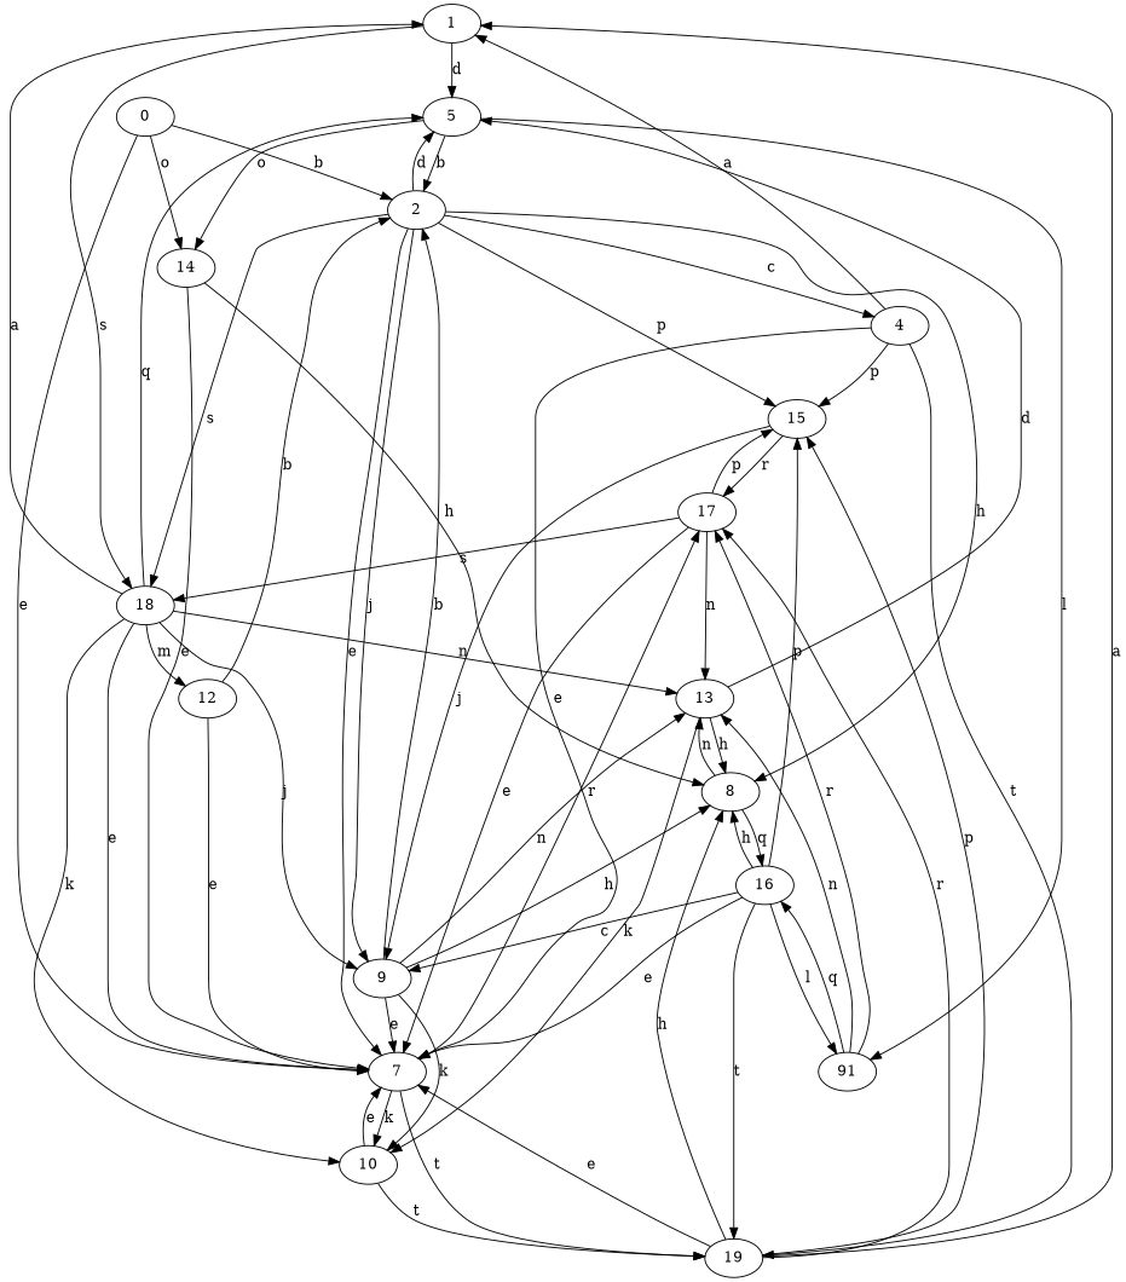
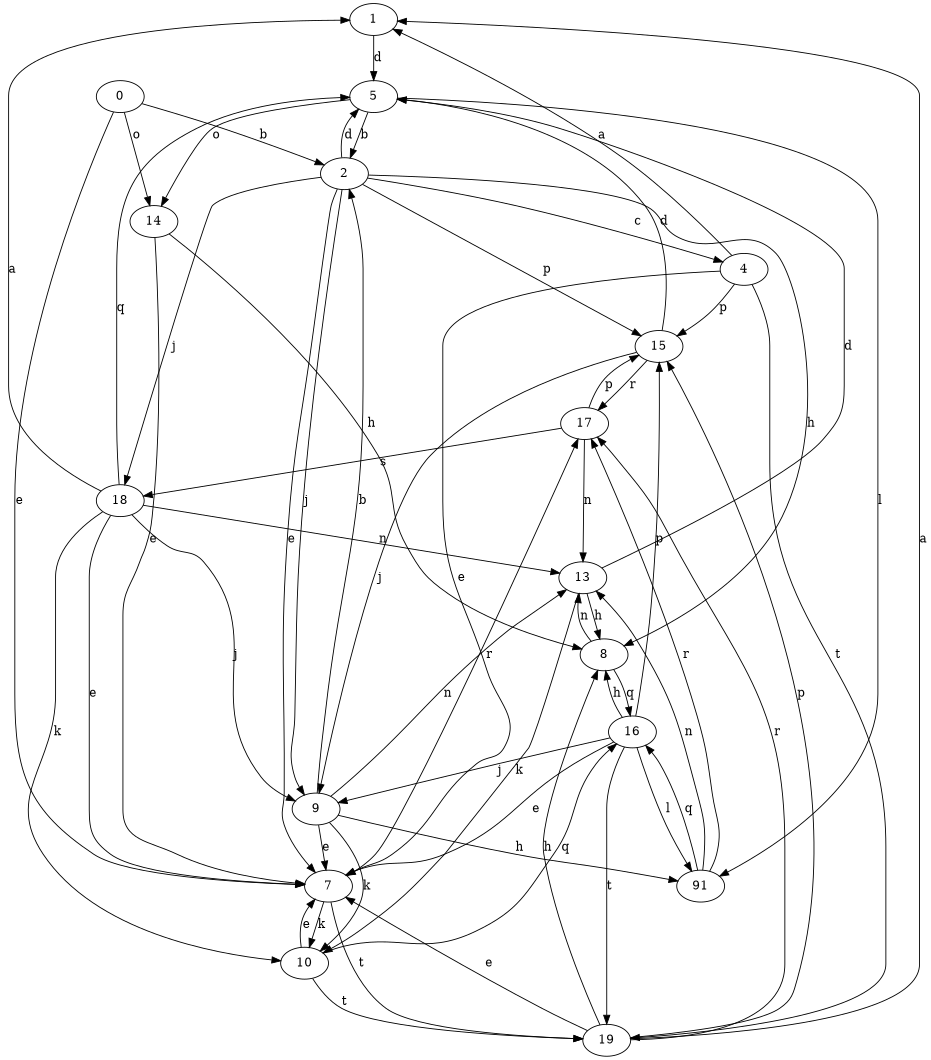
  strict digraph {
    1
    5
    18
    2
    14
    n6 [label=91]
    7
    9
-   12
    10
    13
    4
    8
    15
    19
    17
    16
    0
    1 -> 5 [label=d]
-   1 -> 18 [label=s]
    5 -> 2 [label=b]
    5 -> 14 [label=o]
    5 -> n6 [label=l]
    18 -> 1 [label=a]
    18 -> 5 [label=q]
    18 -> 7 [label=e]
    18 -> 9 [label=j]
-   18 -> 12 [label=m]
    18 -> 10 [label=k]
    18 -> 13 [label=n]
    2 -> 5 [label=d]
-   2 -> 18 [label=s]
+   2 -> 18 [label=j]
    2 -> 7 [label=e]
    2 -> 9 [label=j]
    2 -> 4 [label=c]
    2 -> 8 [label=h]
    2 -> 15 [label=p]
    14 -> 7 [label=e]
    14 -> 8 [label=h]
    n6 -> 13 [label=n]
    n6 -> 17 [label=r]
    n6 -> 16 [label=q]
    7 -> 10 [label=k]
    7 -> 19 [label=t]
    7 -> 17 [label=r]
    9 -> 2 [label=b]
    9 -> 7 [label=e]
    9 -> 10 [label=k]
    9 -> 13 [label=n]
-   9 -> 8 [label=h]
-   12 -> 2 [label=b]
-   12 -> 7 [label=e]
+   9 -> n6 [label=h]
    10 -> 7 [label=e]
    10 -> 19 [label=t]
+   10 -> 16 [label=q]
    13 -> 5 [label=d]
    13 -> 10 [label=k]
    13 -> 8 [label=h]
    4 -> 1 [label=a]
    4 -> 7 [label=e]
    4 -> 15 [label=p]
    4 -> 19 [label=t]
    8 -> 13 [label=n]
    8 -> 16 [label=q]
+   15 -> 5 [label=d]
    15 -> 9 [label=j]
    15 -> 17 [label=r]
    19 -> 1 [label=a]
    19 -> 7 [label=e]
    19 -> 8 [label=h]
    19 -> 15 [label=p]
    19 -> 17 [label=r]
    17 -> 18 [label=s]
-   17 -> 7 [label=e]
    17 -> 13 [label=n]
    17 -> 15 [label=p]
    16 -> n6 [label=l]
    16 -> 7 [label=e]
-   16 -> 9 [label=c]
+   16 -> 9 [label=j]
    16 -> 8 [label=h]
    16 -> 15 [label=p]
    16 -> 19 [label=t]
    0 -> 2 [label=b]
    0 -> 14 [label=o]
    0 -> 7 [label=e]
  }
